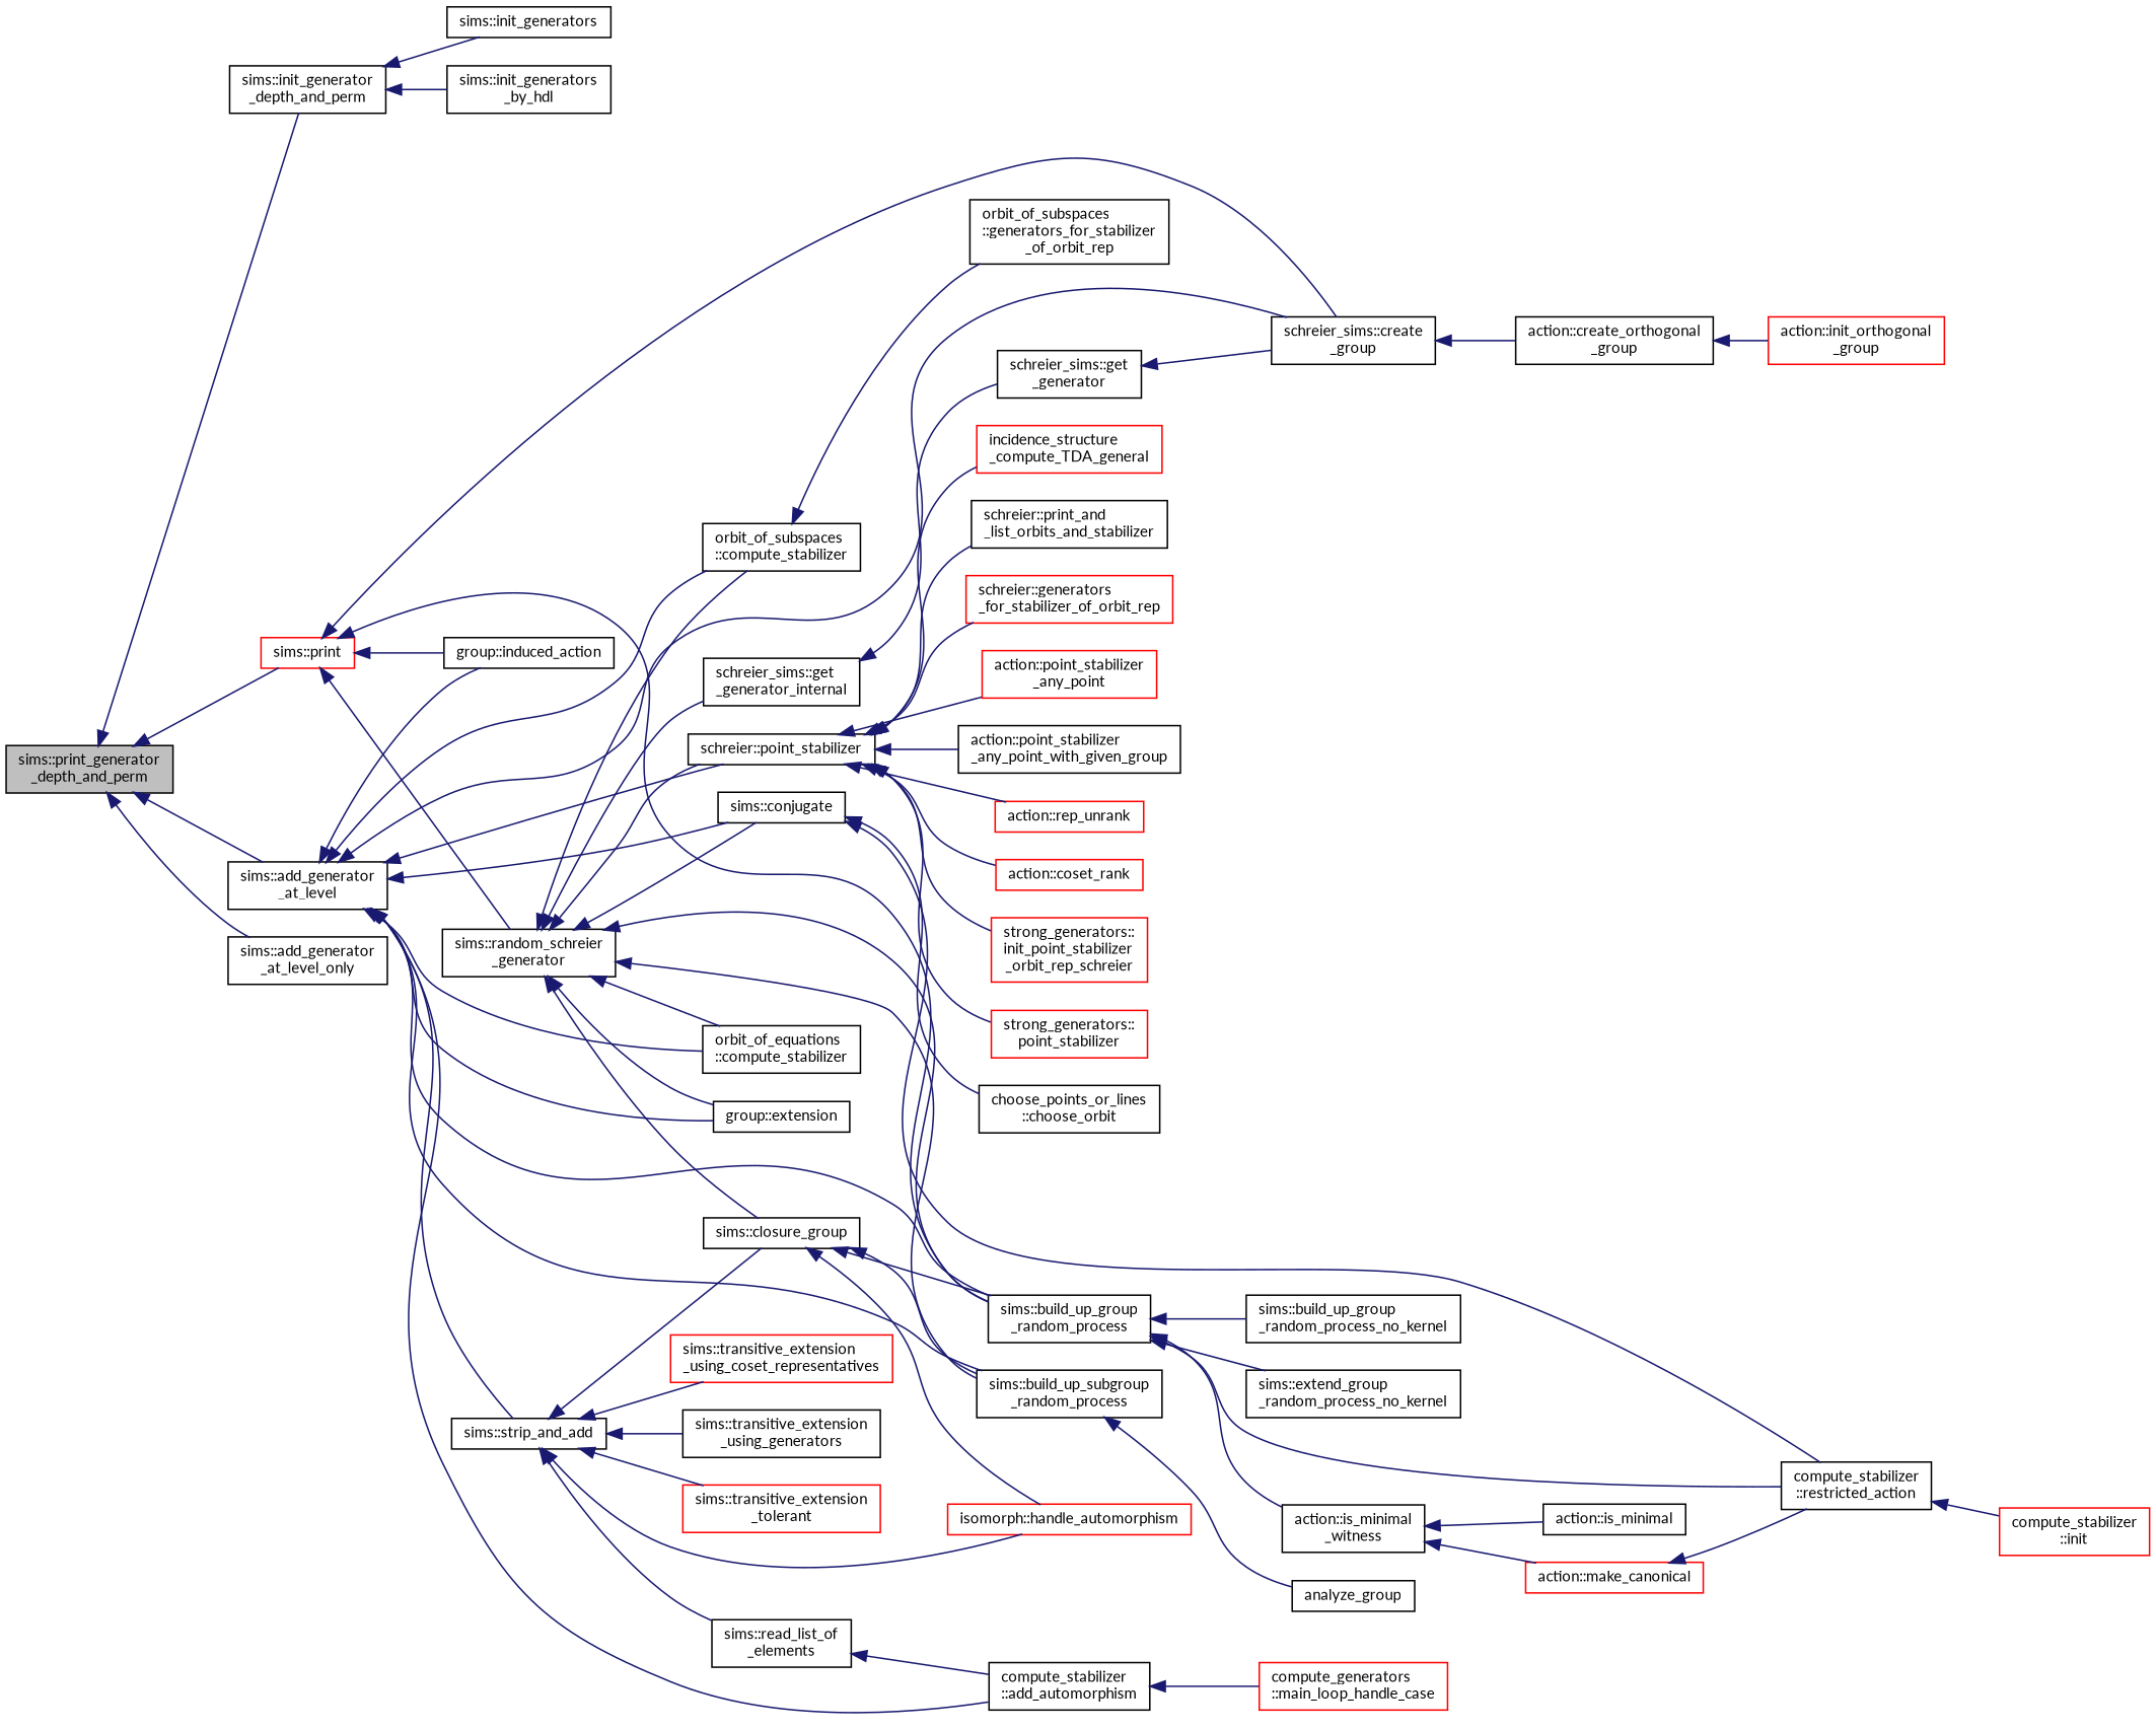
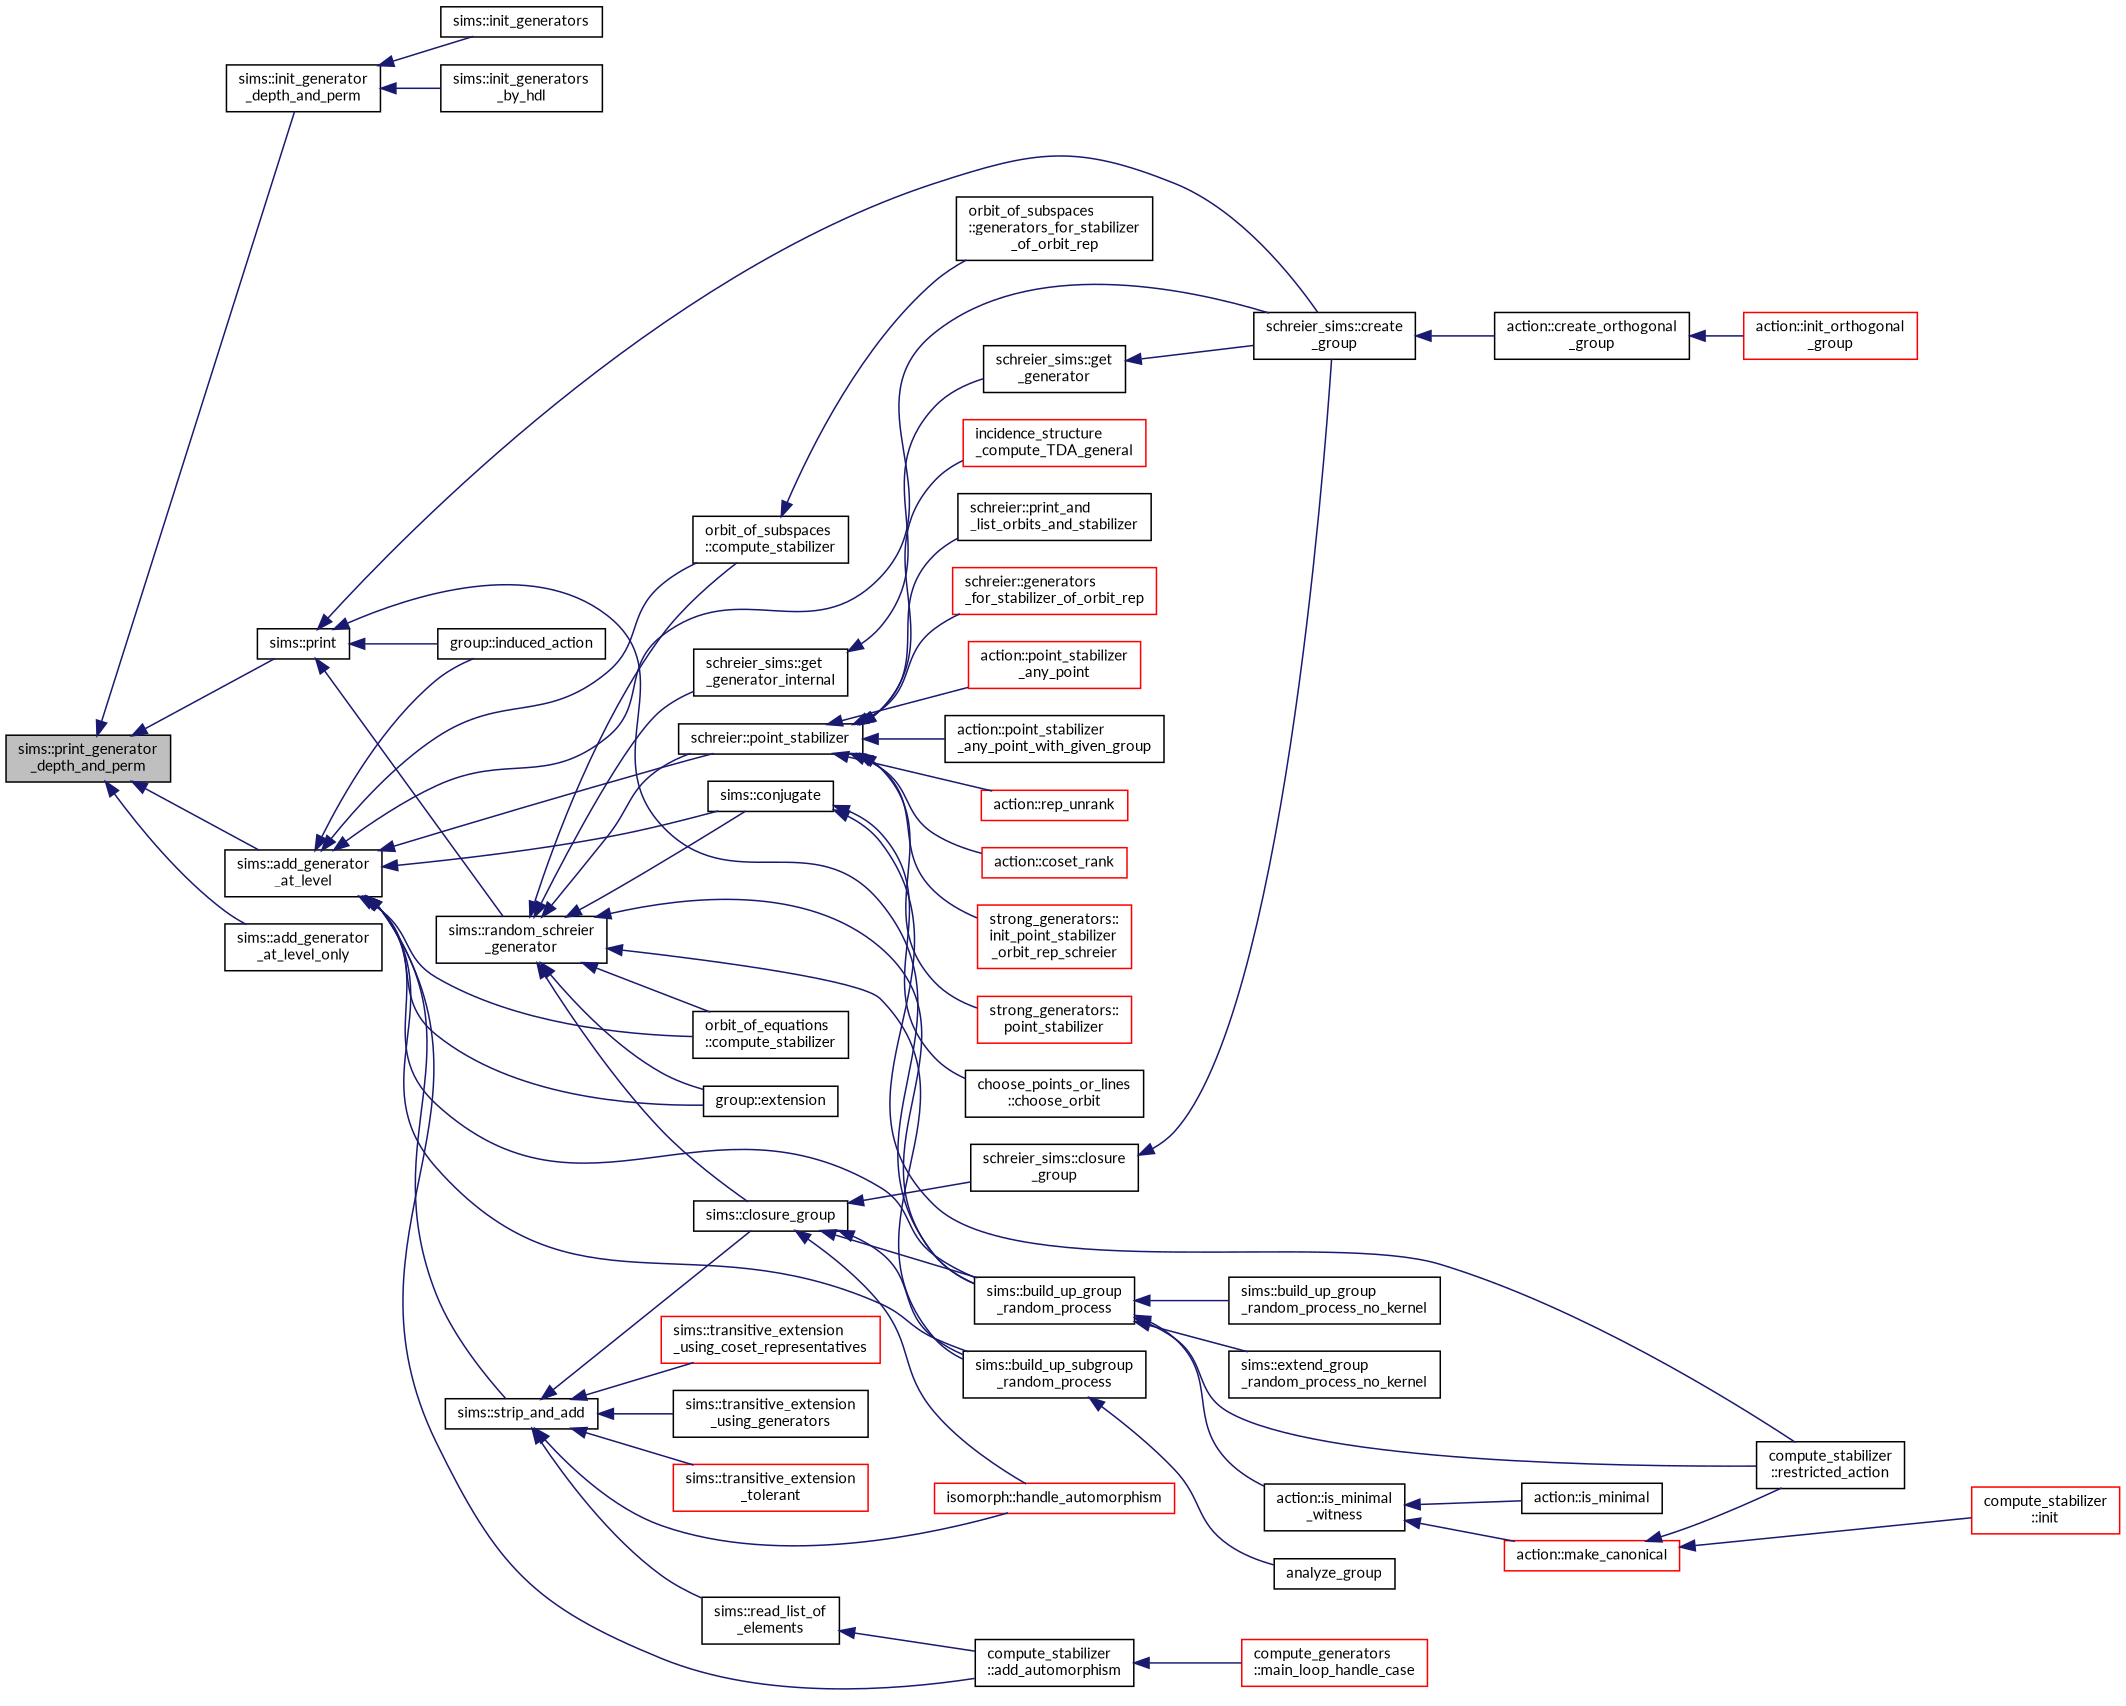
  digraph {
    fontname=Lato
    rankdir=LR
    node [color=black fillcolor=white fontname=Lato fontsize=10 shape=record style=filled]
    edge [color=midnightblue dir=back fontname=Lato fontsize=10 labelfontname=Helvetica labelfontsize=10 style=solid]
    n1 [fillcolor=grey75 fontcolor=black height=0.2 label="sims::print_generator\l_depth_and_perm" width=0.4]
    n2 [height=0.2 label="sims::init_generator\l_depth_and_perm" width=0.4]
-   n3 [color=red height=0.2 label="sims::print" width=0.4]
+   n3 [height=0.2 label="sims::print" width=0.4]
    n4 [height=0.2 label="sims::add_generator\l_at_level" width=0.4]
    n5 [height=0.2 label="sims::add_generator\l_at_level_only" width=0.4]
    n6 [height=0.2 label="sims::init_generators" width=0.4]
    n7 [height=0.2 label="sims::init_generators\l_by_hdl" width=0.4]
    n8 [height=0.2 label="group::induced_action" width=0.4]
    n9 [height=0.2 label="schreier_sims::create\l_group" width=0.4]
    n10 [height=0.2 label="sims::random_schreier\l_generator" width=0.4]
    n11 [height=0.2 label="sims::build_up_group\l_random_process" width=0.4]
    n12 [height=0.2 label="schreier::point_stabilizer" width=0.4]
    n13 [height=0.2 label="group::extension" width=0.4]
    n14 [height=0.2 label="sims::conjugate" width=0.4]
    n15 [height=0.2 label="sims::build_up_subgroup\l_random_process" width=0.4]
    n16 [height=0.2 label="orbit_of_equations\l::compute_stabilizer" width=0.4]
    n17 [height=0.2 label="orbit_of_subspaces\l::compute_stabilizer" width=0.4]
    n18 [height=0.2 label="compute_stabilizer\l::add_automorphism" width=0.4]
    n19 [height=0.2 label="sims::strip_and_add" width=0.4]
    n20 [height=0.2 label="action::create_orthogonal\l_group" width=0.4]
    n21 [height=0.2 label="schreier_sims::get\l_generator_internal" width=0.4]
    n22 [height=0.2 label="sims::closure_group" width=0.4]
    n23 [height=0.2 label="compute_stabilizer\l::restricted_action" width=0.4]
    n24 [height=0.2 label="action::is_minimal\l_witness" width=0.4]
    n25 [height=0.2 label="sims::build_up_group\l_random_process_no_kernel" width=0.4]
    n26 [height=0.2 label="sims::extend_group\l_random_process_no_kernel" width=0.4]
    n27 [color=red height=0.2 label="action::init_orthogonal\l_group" width=0.4]
    n28 [color=red height=0.2 label="incidence_structure\l_compute_TDA_general" width=0.4]
    n29 [height=0.2 label="schreier::print_and\l_list_orbits_and_stabilizer" width=0.4]
    n30 [color=red height=0.2 label="schreier::generators\l_for_stabilizer_of_orbit_rep" width=0.4]
    n31 [color=red height=0.2 label="action::point_stabilizer\l_any_point" width=0.4]
    n32 [height=0.2 label="action::point_stabilizer\l_any_point_with_given_group" width=0.4]
    n33 [color=red height=0.2 label="action::rep_unrank" width=0.4]
    n34 [color=red height=0.2 label="action::coset_rank" width=0.4]
    n35 [color=red height=0.2 label="strong_generators::\linit_point_stabilizer\l_orbit_rep_schreier" width=0.4]
    n36 [color=red height=0.2 label="strong_generators::\lpoint_stabilizer" width=0.4]
    n37 [height=0.2 label="schreier_sims::get\l_generator" width=0.4]
    n38 [height=0.2 label="choose_points_or_lines\l::choose_orbit" width=0.4]
+   n39 [height=0.2 label="schreier_sims::closure\l_group" width=0.4]
    n40 [color=red height=0.2 label="isomorph::handle_automorphism" width=0.4]
    n41 [height=0.2 label=analyze_group width=0.4]
    n42 [height=0.2 label="orbit_of_subspaces\l::generators_for_stabilizer\l_of_orbit_rep" width=0.4]
    n43 [color=red height=0.2 label="compute_stabilizer\l::init" width=0.4]
    n44 [height=0.2 label="action::is_minimal" width=0.4]
    n45 [color=red height=0.2 label="action::make_canonical" width=0.4]
    n46 [color=red height=0.2 label="compute_generators\l::main_loop_handle_case" width=0.4]
    n47 [color=red height=0.2 label="sims::transitive_extension\l_tolerant" width=0.4]
    n48 [color=red height=0.2 label="sims::transitive_extension\l_using_coset_representatives" width=0.4]
    n49 [height=0.2 label="sims::transitive_extension\l_using_generators" width=0.4]
    n50 [height=0.2 label="sims::read_list_of\l_elements" width=0.4]
    n1 -> n2
    n1 -> n3
    n1 -> n4
    n1 -> n5
    n2 -> n6
    n2 -> n7
    n3 -> n8
    n3 -> n9
    n3 -> n10
    n3 -> n11
    n4 -> n8
    n4 -> n9
    n4 -> n11
    n4 -> n12
    n4 -> n13
    n4 -> n14
    n4 -> n15
    n4 -> n16
    n4 -> n17
    n4 -> n18
    n4 -> n19
    n9 -> n20
    n10 -> n11
    n10 -> n12
    n10 -> n13
    n10 -> n14
    n10 -> n15
    n10 -> n16
    n10 -> n17
    n10 -> n21
    n10 -> n22
    n11 -> n23
    n11 -> n24
    n11 -> n25
    n11 -> n26
    n12 -> n28
    n12 -> n29
    n12 -> n30
    n12 -> n31
    n12 -> n32
    n12 -> n33
    n12 -> n34
    n12 -> n35
    n12 -> n36
    n14 -> n23
    n14 -> n38
    n15 -> n41
    n17 -> n42
    n18 -> n46
    n19 -> n22
    n19 -> n40
    n19 -> n47
    n19 -> n48
    n19 -> n49
    n19 -> n50
    n20 -> n27
    n21 -> n37
    n22 -> n11
    n22 -> n15
+   n22 -> n39
    n22 -> n40
-   n23 -> n43
+   n45 -> n43
    n24 -> n44
    n24 -> n45
    n37 -> n9
+   n39 -> n9
    n45 -> n23
    n50 -> n18
  }
